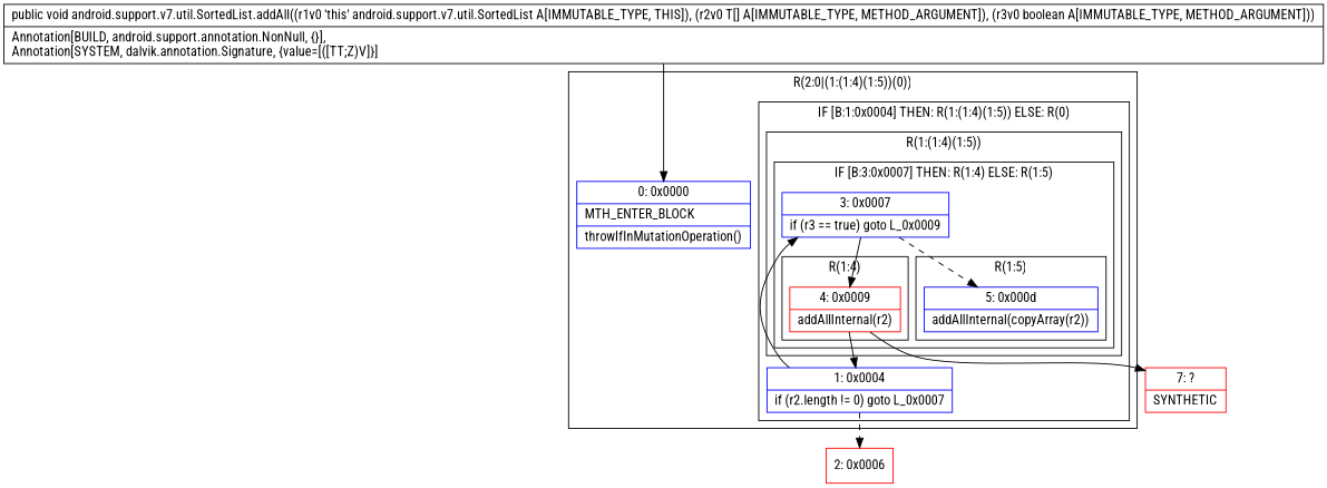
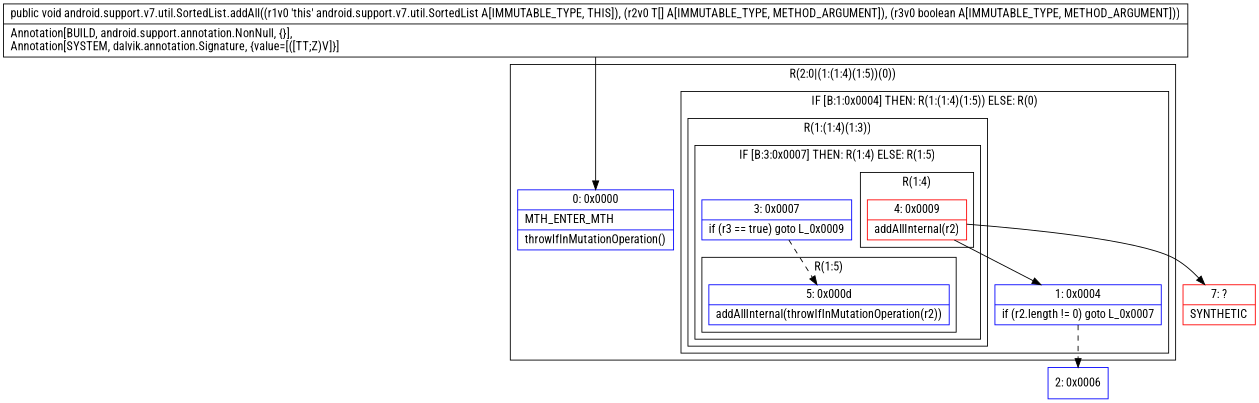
  digraph {
    fontname="Roboto Condensed"
    node [color=blue fontname="Roboto Condensed" shape=record]
    edge [fontname="Roboto Condensed"]
    n1 [color=red label="{4\:\ 0x0009|addAllInternal(r2)\l}"]
-   n2 [label="{5\:\ 0x000d|addAllInternal(copyArray(r2))\l}"]
+   n2 [label="{5\:\ 0x000d|addAllInternal(throwIfInMutationOperation(r2))\l}"]
    n3 [label="{3\:\ 0x0007|if (r3 == true) goto L_0x0009\l}"]
    n4 [label="{1\:\ 0x0004|if (r2.length != 0) goto L_0x0007\l}"]
-   n5 [label="{0\:\ 0x0000|MTH_ENTER_BLOCK\l|throwIfInMutationOperation()\l}"]
+   n5 [label="{0\:\ 0x0000|MTH_ENTER_MTH\l|throwIfInMutationOperation()\l}"]
    n6 [color=red label="{7\:\ ?|SYNTHETIC\l}"]
-   n7 [color=red label="{2\:\ 0x0006}"]
+   n7 [label="{2\:\ 0x0006}"]
    n8 [label="{public void android.support.v7.util.SortedList.addAll((r1v0 'this' android.support.v7.util.SortedList A[IMMUTABLE_TYPE, THIS]), (r2v0 T[] A[IMMUTABLE_TYPE, METHOD_ARGUMENT]), (r3v0 boolean A[IMMUTABLE_TYPE, METHOD_ARGUMENT]))  | Annotation[BUILD, android.support.annotation.NonNull, \{\}], \lAnnotation[SYSTEM, dalvik.annotation.Signature, \{value=[([TT;Z)V]\}]\l}" color=""]
    subgraph cluster_1 {
      label="R(2:0|(1:(1:4)(1:5))(0))"
      n5
      subgraph cluster_2 {
        label="IF [B:1:0x0004] THEN: R(1:(1:4)(1:5)) ELSE: R(0)"
        n4
        subgraph cluster_3 {
-         label="R(1:(1:4)(1:5))"
+         label="R(1:(1:4)(1:3))"
          subgraph cluster_4 {
            label="IF [B:3:0x0007] THEN: R(1:4) ELSE: R(1:5)"
            n3
            subgraph cluster_5 {
              label="R(1:4)"
              n1
            }
            subgraph cluster_6 {
              label="R(1:5)"
              n2
            }
          }
        }
        subgraph cluster_7 {
          label="R(0)"
        }
      }
    }
    n1 -> n4
    n1 -> n6
-   n3 -> n1
    n3 -> n2 [style=dashed]
-   n4 -> n3
    n4 -> n7 [style=dashed]
    n8 -> n5
  }
